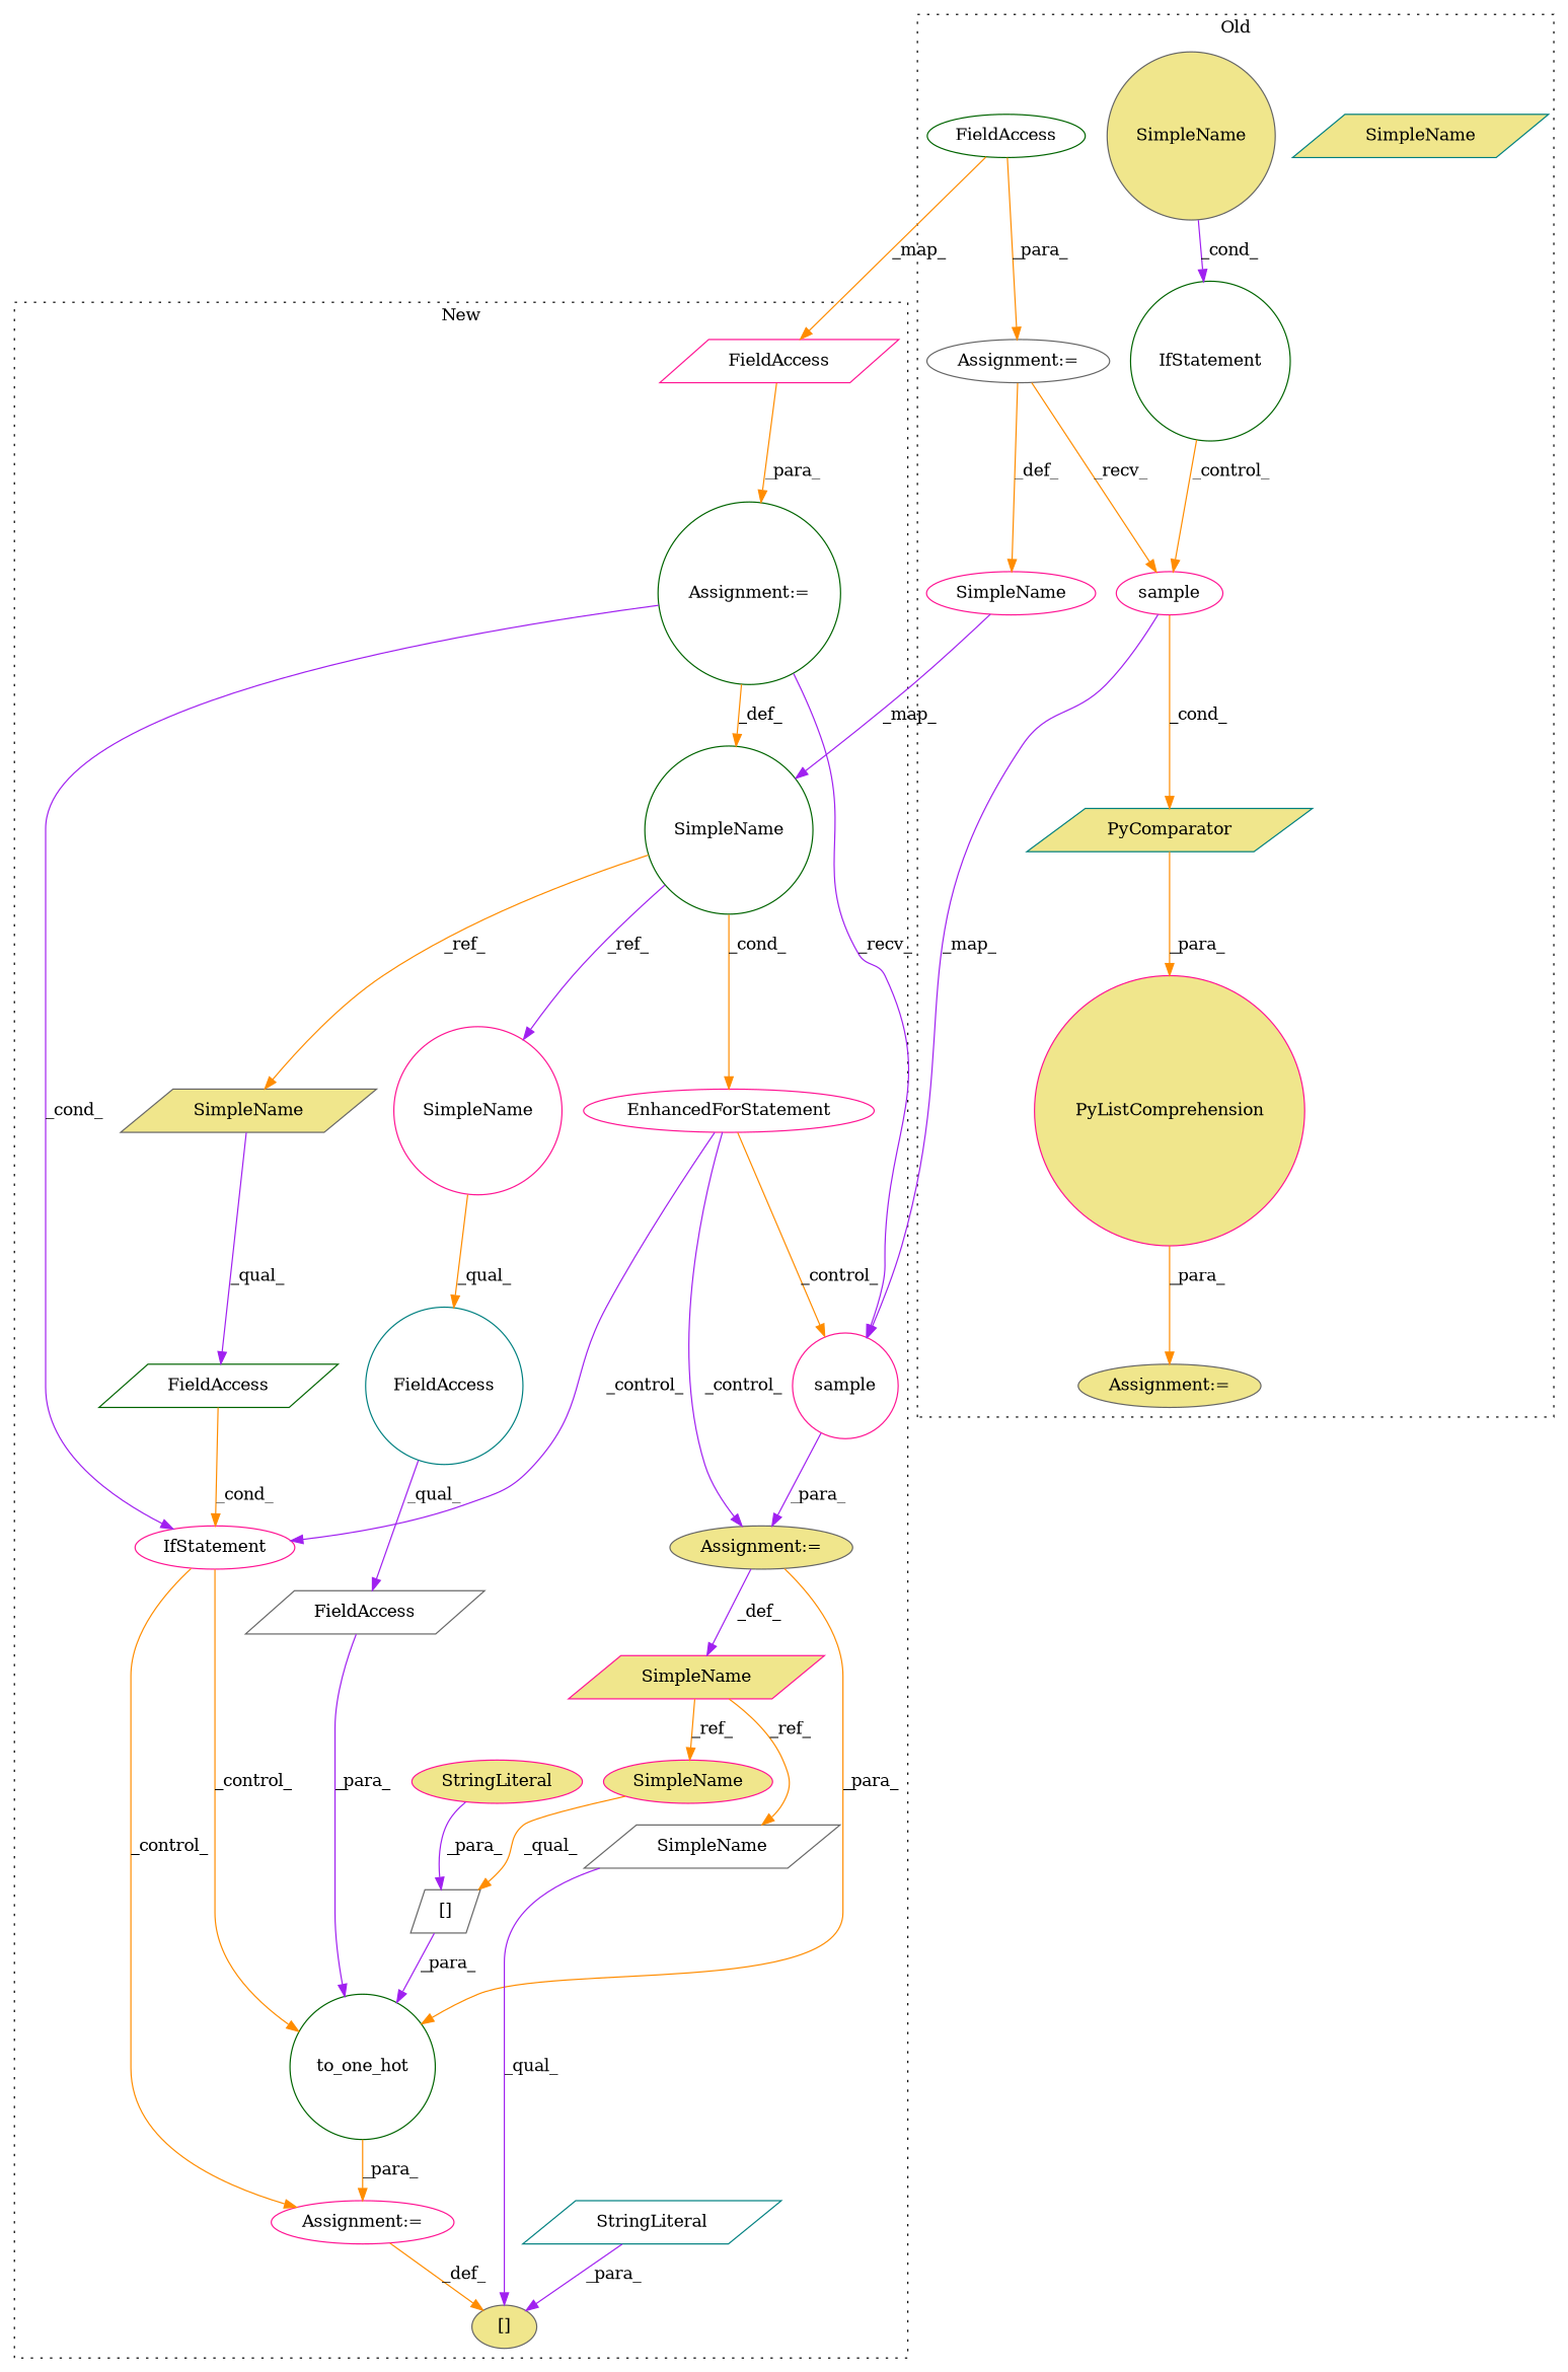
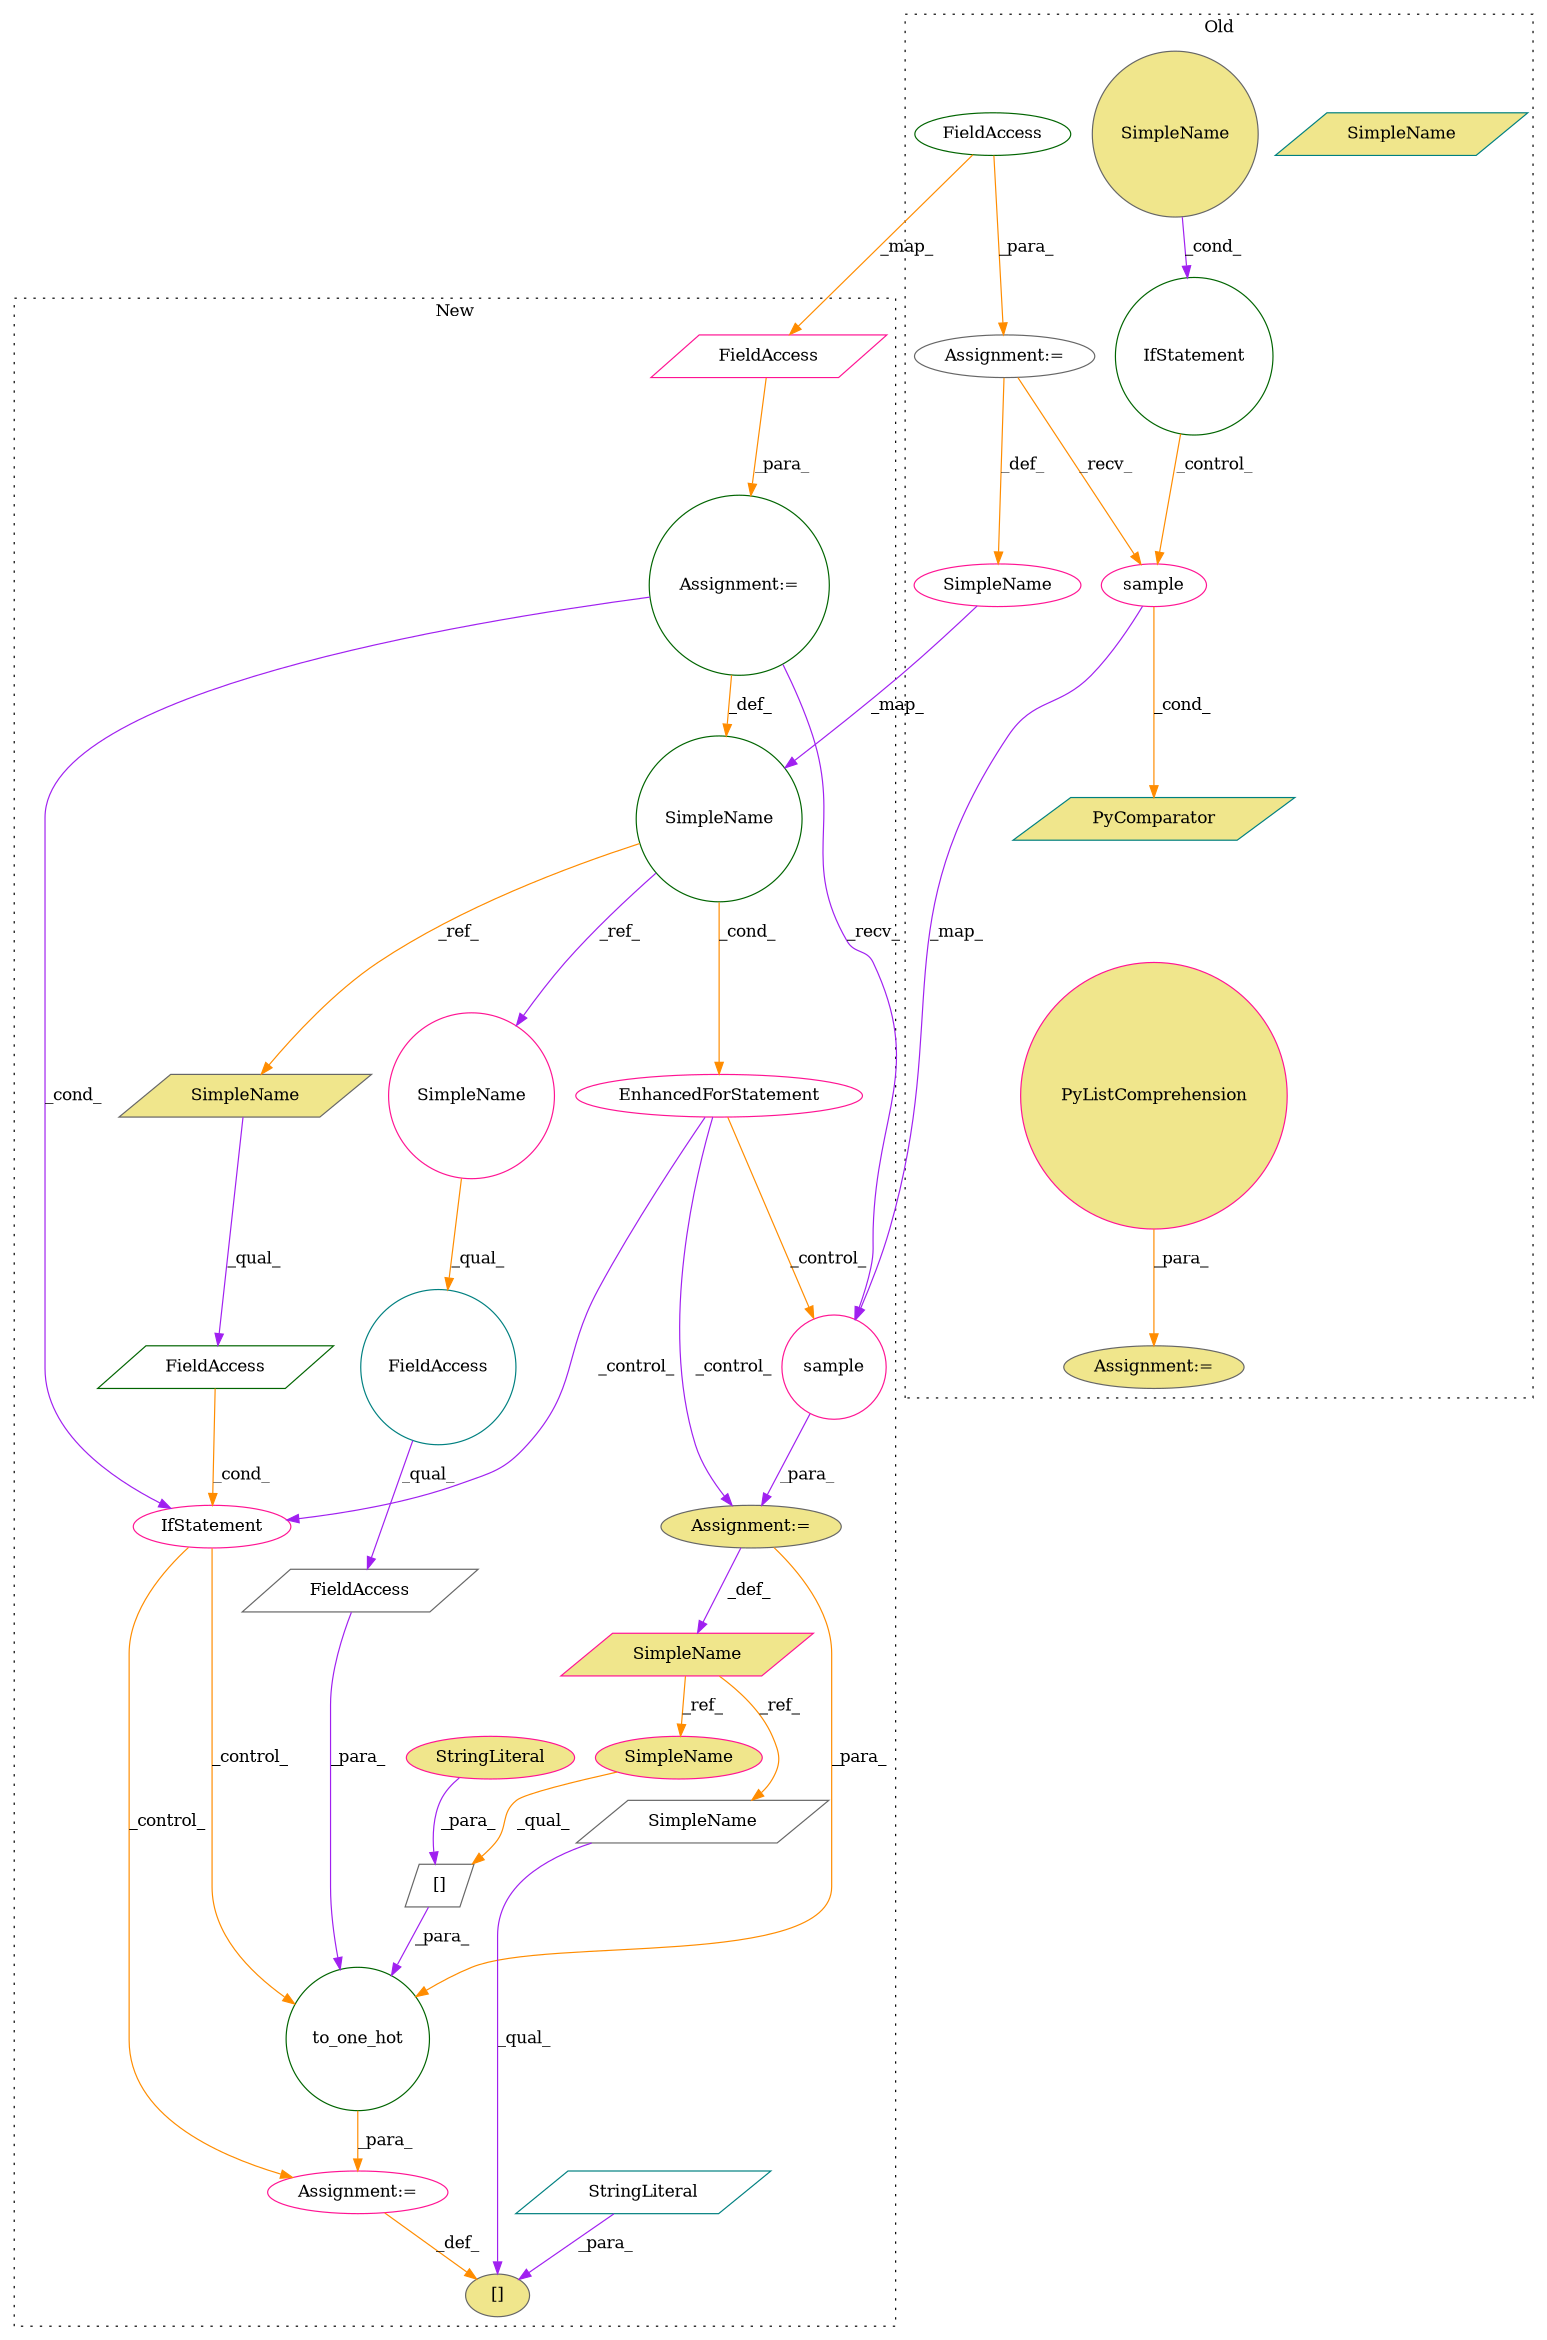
  digraph {
    node [a=42 color=deeppink fillcolor=white l=4 s=10937 shape=ellipse style=filled]
    edge [color=darkorange]
    n1 [a=32 l=8 label=sample s=10871]
    n2 [a=7 color=gray40 fillcolor=khaki l=12 label="Assignment:=" s=10847]
    n3 [a=109 fillcolor=khaki l=130 label=PyListComprehension s=10859 shape=circle]
    n4 [a=113 color=teal fillcolor=khaki l=44 label=PyComparator shape=parallelogram]
    n5 [a=25 color=darkgreen l=44 label=IfStatement shape=circle]
    n6 [color=teal fillcolor=khaki l=5 label=SimpleName s=10976 shape=parallelogram]
    n7 [a=7 color=gray40 l=44 label="Assignment:="]
    n8 [label=SimpleName s=10940]
    n9 [a=22 color=darkgreen l=25 label=FieldAccess s=10947]
    n10 [color=gray40 fillcolor=khaki l=5 label=SimpleName s=10976 shape=circle]
    n11 [a=32 l=8 label=sample s=10166 shape=circle]
    n12 [a=7 l=1 label="Assignment:=" s=10235]
    n13 [a=7 color=gray40 fillcolor=khaki l=1 label="Assignment:=" s=10153]
    n14 [a=2 color=gray40 l="11,1" label="[]" s="10252,10272" shape=parallelogram]
    n15 [a=70 l="53,2" label=EnhancedForStatement s="10044,10133"]
    n16 [a=2 color=gray40 fillcolor=khaki l="11,1" label="[]" s="10214,10234"]
    n17 [fillcolor=khaki l=10 label=SimpleName s=10143 shape=parallelogram]
    n18 [a=45 color=teal l=9 label=StringLiteral s=10225 shape=parallelogram]
    n19 [a=45 fillcolor=khaki l=9 label=StringLiteral s=10263]
    n20 [a=22 color=darkgreen l=16 label=FieldAccess s=10186 shape=parallelogram]
    n21 [a=32 color=darkgreen l="11,1" label=to_one_hot s="10241,10296" shape=circle]
    n22 [a=22 color=gray40 l=22 label=FieldAccess s=10274 shape=parallelogram]
    n23 [a=22 color=teal l=17 label=FieldAccess s=10274 shape=circle]
    n24 [a=25 l="4,2" label=IfStatement s="10182,10202"]
    n25 [a=7 color=darkgreen l="53,2" label="Assignment:=" s="10044,10133" shape=circle]
    n26 [color=darkgreen label=SimpleName s=10101 shape=circle]
    n27 [a=22 l=25 label=FieldAccess s=10108 shape=parallelogram]
    n28 [label=SimpleName s=10274 shape=circle]
    n29 [color=gray40 fillcolor=khaki label=SimpleName s=10186 shape=parallelogram]
    n30 [color=gray40 l=10 label=SimpleName s=10214 shape=parallelogram]
    n31 [fillcolor=khaki l=10 label=SimpleName s=10252]
    subgraph cluster_1 {
      label=Old
      style=dotted
      n1
      n2
      n3
      n4
      n5
      n6
      n7
      n8
      n9
      n10
    }
    subgraph cluster_2 {
      label=New
      style=dotted
      n11
      n12
      n13
      n14
      n15
      n16
      n17
      n18
      n19
      n20
      n21
      n22
      n23
      n24
      n25
      n26
      n27
      n28
      n29
      n30
      n31
    }
    n1 -> n4 [label=_cond_]
    n1 -> n11 [color=purple label=_map_]
    n3 -> n2 [label=_para_]
-   n4 -> n3 [label=_para_]
    n5 -> n1 [label=_control_]
    n7 -> n1 [label=_recv_]
    n7 -> n8 [label=_def_]
    n8 -> n26 [color=purple label=_map_]
    n9 -> n7 [label=_para_]
    n9 -> n27 [label=_map_]
    n10 -> n5 [color=purple label=_cond_]
    n11 -> n13 [color=purple label=_para_]
    n12 -> n16 [label=_def_]
    n13 -> n17 [color=purple label=_def_]
    n13 -> n21 [label=_para_]
    n14 -> n21 [color=purple label=_para_]
    n15 -> n11 [label=_control_]
    n15 -> n13 [color=purple label=_control_]
    n15 -> n24 [color=purple label=_control_]
    n17 -> n30 [label=_ref_]
    n17 -> n31 [label=_ref_]
    n18 -> n16 [color=purple label=_para_]
    n19 -> n14 [color=purple label=_para_]
    n20 -> n24 [label=_cond_]
    n21 -> n12 [label=_para_]
    n22 -> n21 [color=purple label=_para_]
    n23 -> n22 [color=purple label=_qual_]
    n24 -> n12 [label=_control_]
    n24 -> n21 [label=_control_]
    n25 -> n11 [color=purple label=_recv_]
    n25 -> n24 [color=purple label=_cond_]
    n25 -> n26 [label=_def_]
    n26 -> n15 [label=_cond_]
    n26 -> n28 [color=purple label=_ref_]
    n26 -> n29 [label=_ref_]
    n27 -> n25 [label=_para_]
    n28 -> n23 [label=_qual_]
    n29 -> n20 [color=purple label=_qual_]
    n30 -> n16 [color=purple label=_qual_]
    n31 -> n14 [label=_qual_]
  }
